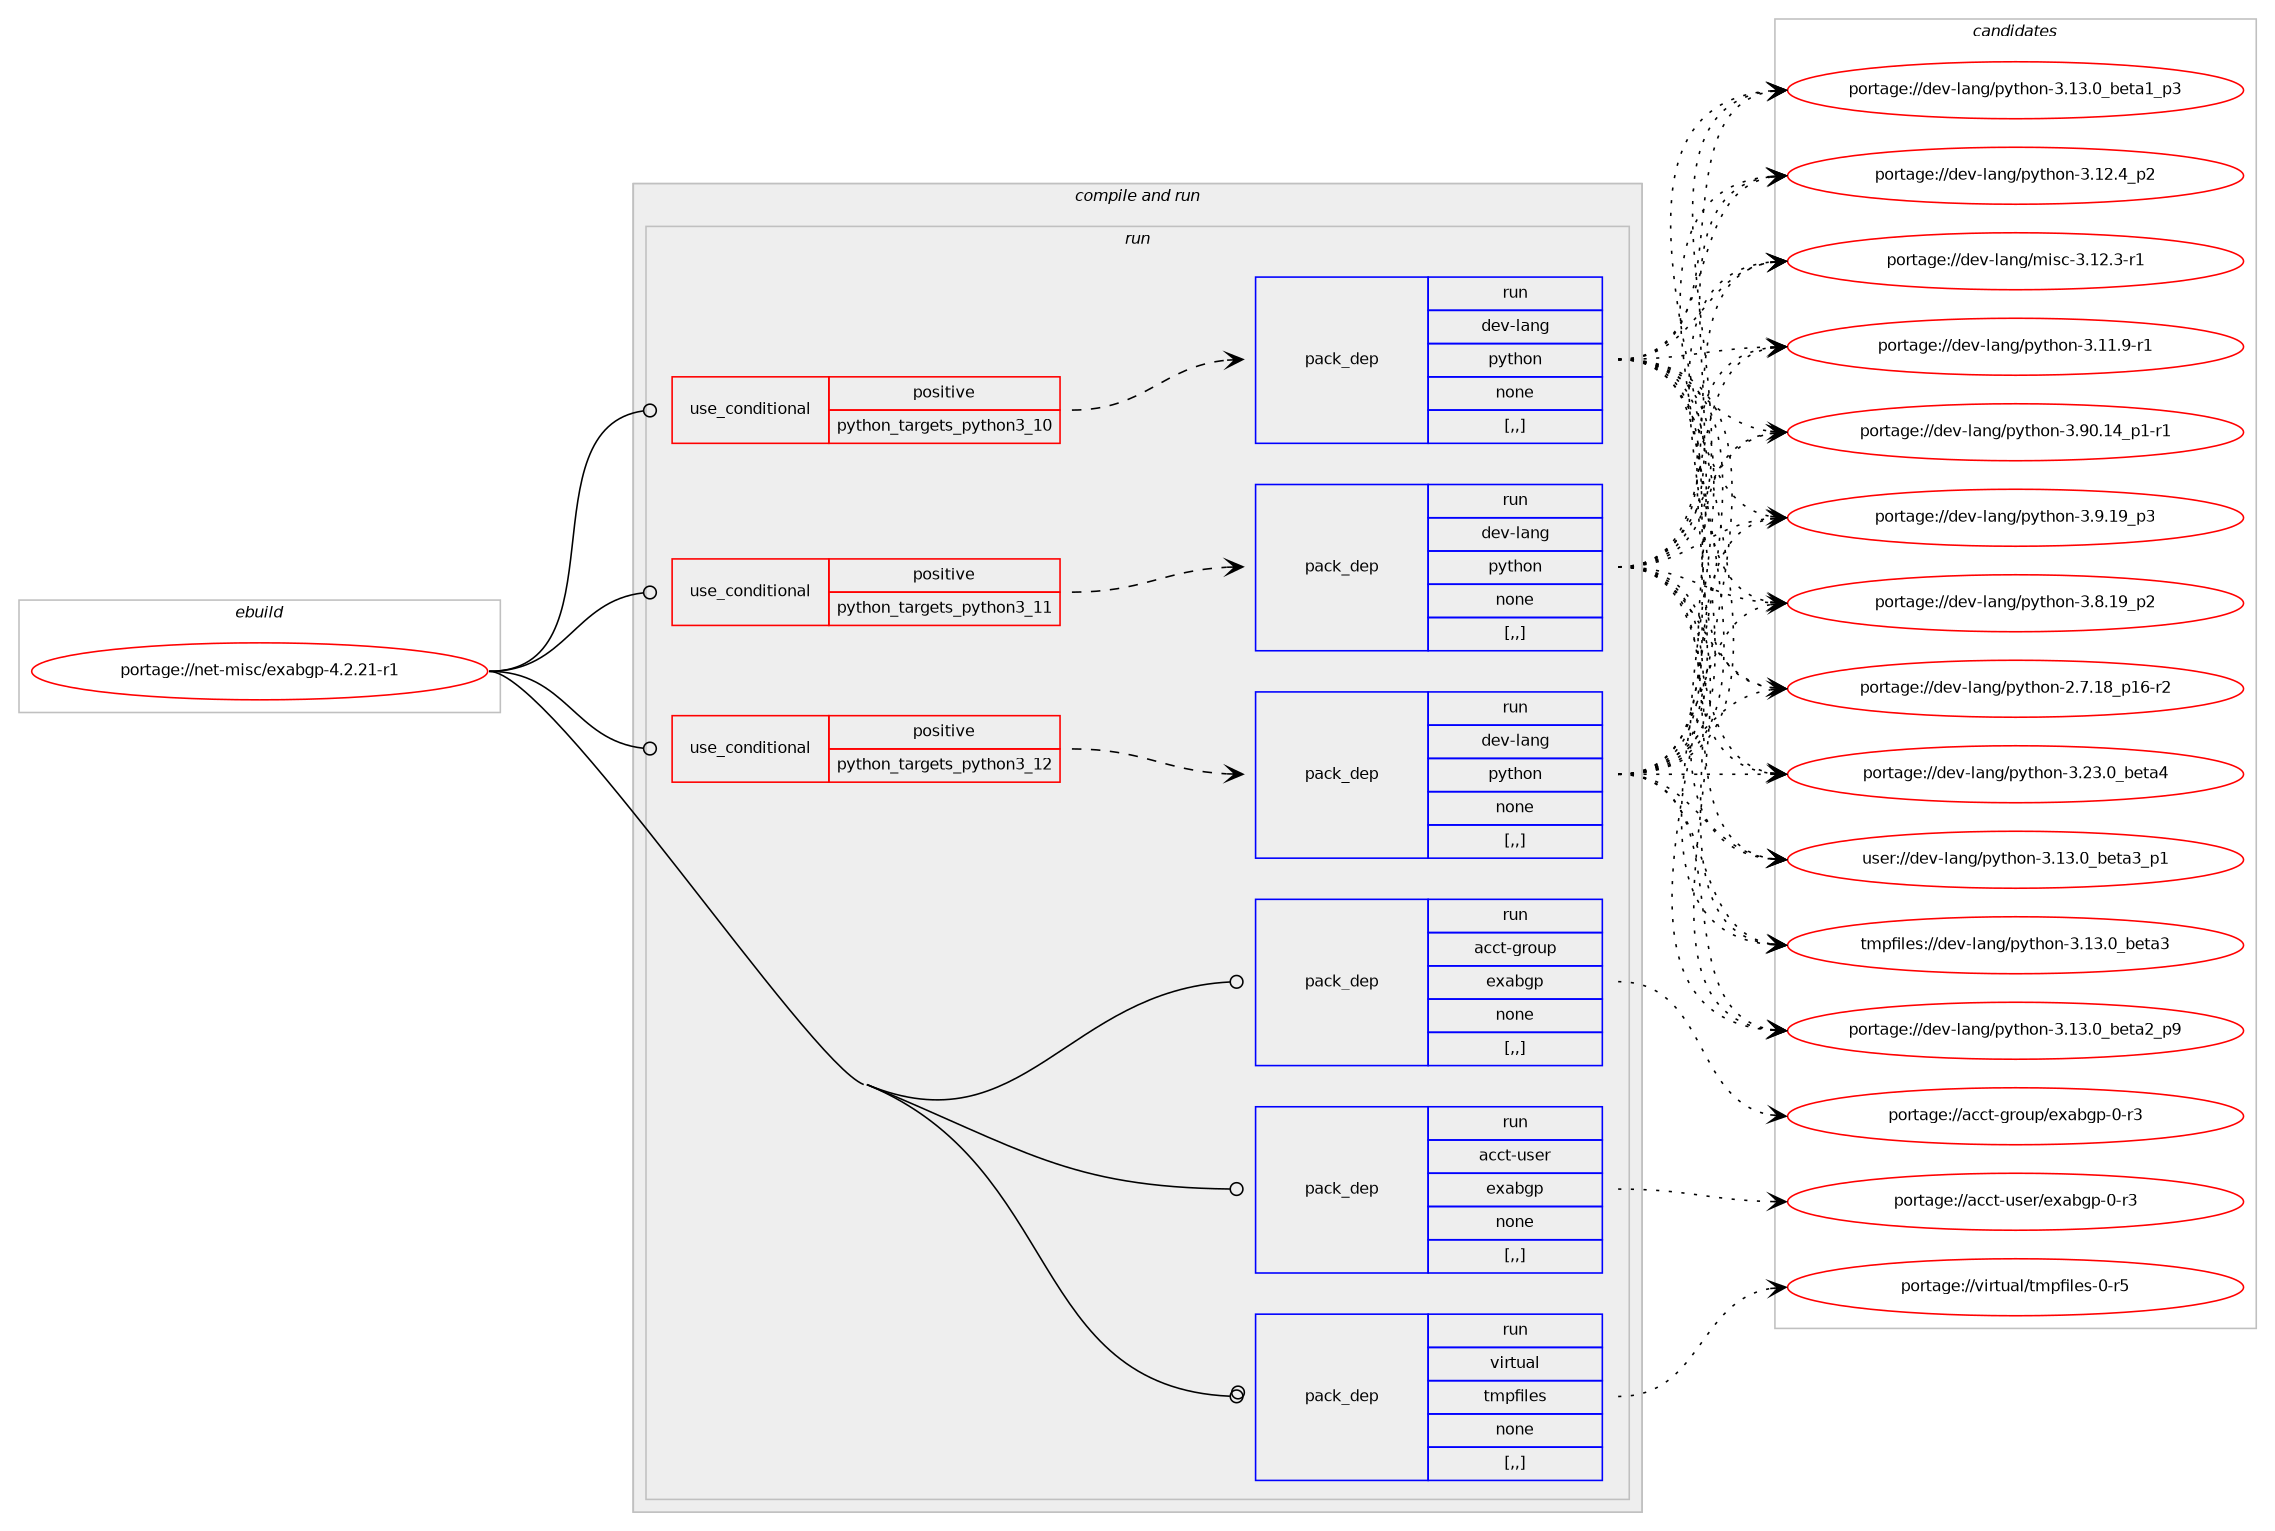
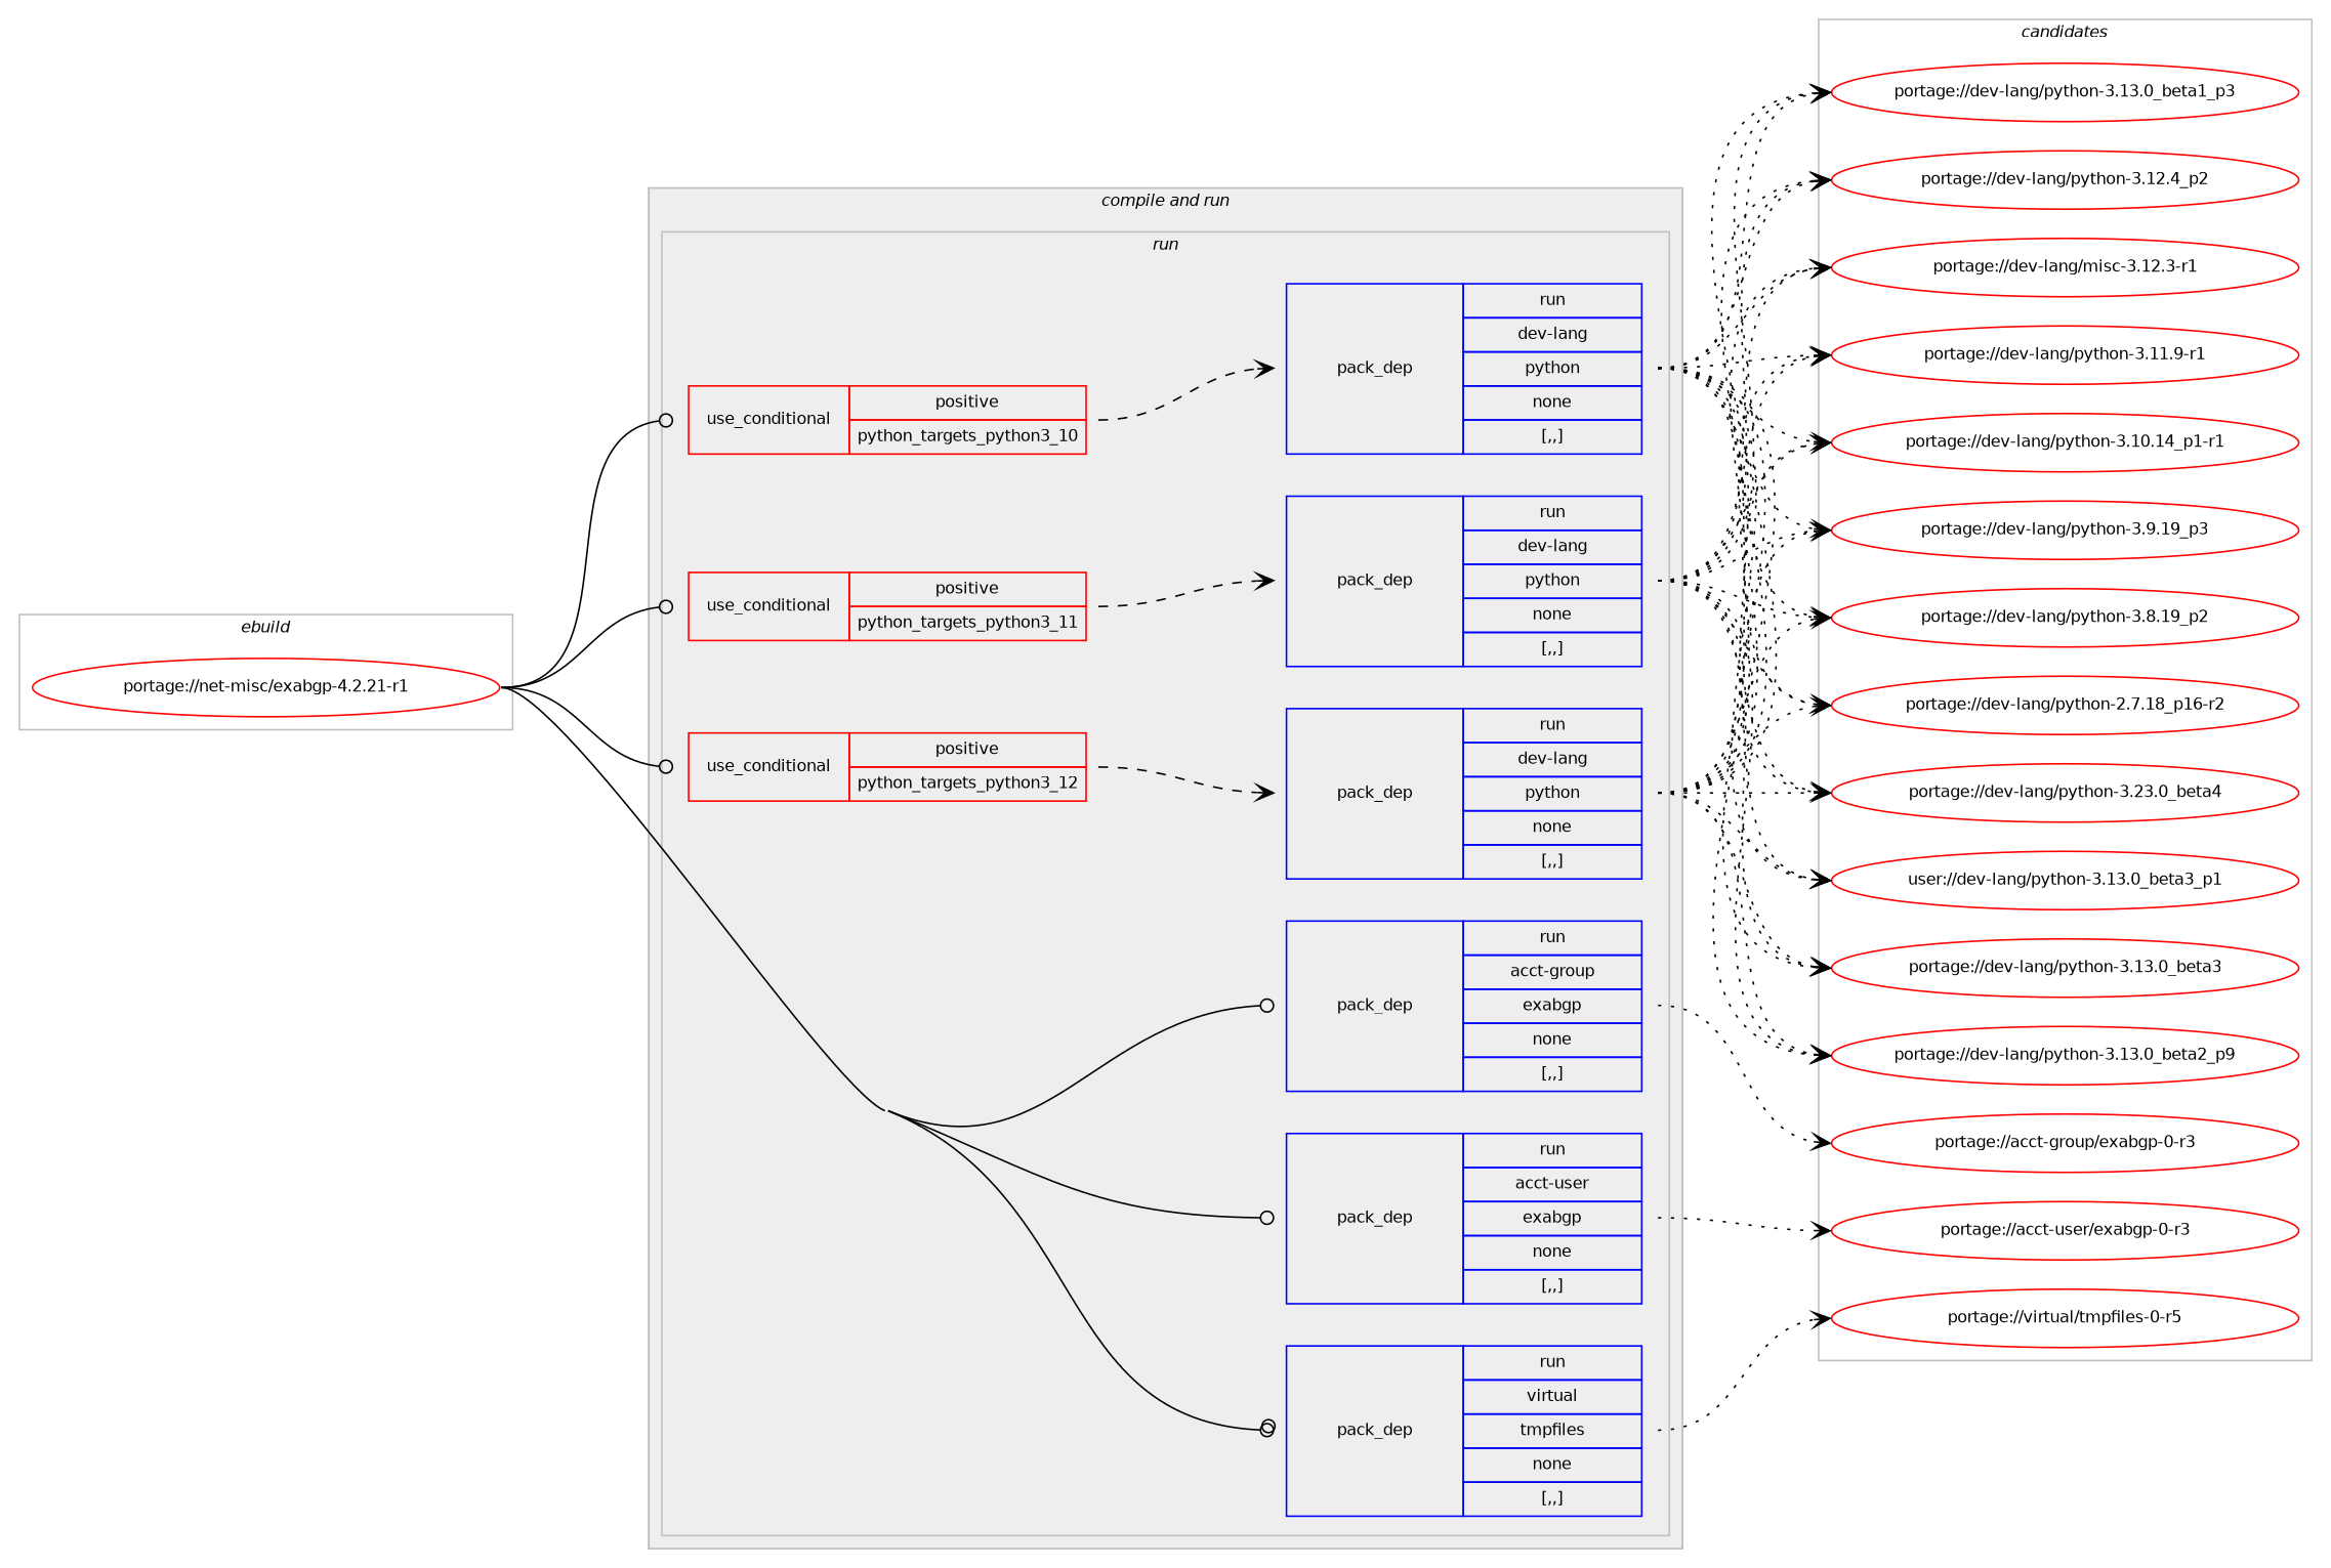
  digraph {
    compound=true
    concentrate=true
    fontname=Helvetica
    fontsize=10
    newrank=true
    rankdir=LR
    ranksep=1.5
    node [color=red fontname=Helvetica fontsize=10]
    edge [arrowhead=vee headport=w style=dotted tailport=e weight=100]
    n1 [label="portage://net-misc/exabgp-4.2.21-r1" width=4]
    n2 [color=blue label=<<TABLE BORDER="0" CELLBORDER="1" CELLSPACING="0" CELLPADDING="4" WIDTH="220"><TR><TD ROWSPAN="6" CELLPADDING="30">pack_dep</TD></TR><TR><TD WIDTH="110">run</TD></TR><TR><TD>dev-lang</TD></TR><TR><TD>python</TD></TR><TR><TD>none</TD></TR><TR><TD>[,,]</TD></TR></TABLE>> shape=none]
    n3 [label=<<TABLE BORDER="0" CELLBORDER="1" CELLSPACING="0" CELLPADDING="4"><TR><TD ROWSPAN="3" CELLPADDING="10">use_conditional</TD></TR><TR><TD>positive</TD></TR><TR><TD>python_targets_python3_10</TD></TR></TABLE>> shape=none]
    n4 [color=blue label=<<TABLE BORDER="0" CELLBORDER="1" CELLSPACING="0" CELLPADDING="4" WIDTH="220"><TR><TD ROWSPAN="6" CELLPADDING="30">pack_dep</TD></TR><TR><TD WIDTH="110">run</TD></TR><TR><TD>dev-lang</TD></TR><TR><TD>python</TD></TR><TR><TD>none</TD></TR><TR><TD>[,,]</TD></TR></TABLE>> shape=none]
    n5 [label=<<TABLE BORDER="0" CELLBORDER="1" CELLSPACING="0" CELLPADDING="4"><TR><TD ROWSPAN="3" CELLPADDING="10">use_conditional</TD></TR><TR><TD>positive</TD></TR><TR><TD>python_targets_python3_11</TD></TR></TABLE>> shape=none]
    n6 [color=blue label=<<TABLE BORDER="0" CELLBORDER="1" CELLSPACING="0" CELLPADDING="4" WIDTH="220"><TR><TD ROWSPAN="6" CELLPADDING="30">pack_dep</TD></TR><TR><TD WIDTH="110">run</TD></TR><TR><TD>dev-lang</TD></TR><TR><TD>python</TD></TR><TR><TD>none</TD></TR><TR><TD>[,,]</TD></TR></TABLE>> shape=none]
    n7 [label=<<TABLE BORDER="0" CELLBORDER="1" CELLSPACING="0" CELLPADDING="4"><TR><TD ROWSPAN="3" CELLPADDING="10">use_conditional</TD></TR><TR><TD>positive</TD></TR><TR><TD>python_targets_python3_12</TD></TR></TABLE>> shape=none]
    n8 [color=blue label=<<TABLE BORDER="0" CELLBORDER="1" CELLSPACING="0" CELLPADDING="4" WIDTH="220"><TR><TD ROWSPAN="6" CELLPADDING="30">pack_dep</TD></TR><TR><TD WIDTH="110">run</TD></TR><TR><TD>acct-group</TD></TR><TR><TD>exabgp</TD></TR><TR><TD>none</TD></TR><TR><TD>[,,]</TD></TR></TABLE>> shape=none]
    n9 [color=blue label=<<TABLE BORDER="0" CELLBORDER="1" CELLSPACING="0" CELLPADDING="4" WIDTH="220"><TR><TD ROWSPAN="6" CELLPADDING="30">pack_dep</TD></TR><TR><TD WIDTH="110">run</TD></TR><TR><TD>acct-user</TD></TR><TR><TD>exabgp</TD></TR><TR><TD>none</TD></TR><TR><TD>[,,]</TD></TR></TABLE>> shape=none]
    n10 [color=blue label=<<TABLE BORDER="0" CELLBORDER="1" CELLSPACING="0" CELLPADDING="4" WIDTH="220"><TR><TD ROWSPAN="6" CELLPADDING="30">pack_dep</TD></TR><TR><TD WIDTH="110">run</TD></TR><TR><TD>virtual</TD></TR><TR><TD>tmpfiles</TD></TR><TR><TD>none</TD></TR><TR><TD>[,,]</TD></TR></TABLE>> shape=none]
    n11 [label="portage://dev-lang/python-3.23.0_beta4" width=4]
    n12 [label="user://dev-lang/python-3.13.0_beta3_p1" width=4]
-   n13 [label="tmpfiles://dev-lang/python-3.13.0_beta3" width=4]
+   n13 [label="portage://dev-lang/python-3.13.0_beta3" width=4]
    n14 [label="portage://dev-lang/python-3.13.0_beta2_p9" width=4]
    n15 [label="portage://dev-lang/python-3.13.0_beta1_p3" width=4]
    n16 [label="portage://dev-lang/python-3.12.4_p2" width=4]
    n17 [label="portage://dev-lang/misc-3.12.3-r1" width=4]
    n18 [label="portage://dev-lang/python-3.11.9-r1" width=4]
-   n19 [label="portage://dev-lang/python-3.90.14_p1-r1" width=4]
+   n19 [label="portage://dev-lang/python-3.10.14_p1-r1" width=4]
    n20 [label="portage://dev-lang/python-3.9.19_p3" width=4]
    n21 [label="portage://dev-lang/python-3.8.19_p2" width=4]
    n22 [label="portage://dev-lang/python-2.7.18_p16-r2" width=4]
    n23 [label="portage://acct-group/exabgp-0-r3" width=4]
    n24 [label="portage://acct-user/exabgp-0-r3" width=4]
    n25 [label="portage://virtual/tmpfiles-0-r5" width=4]
    subgraph cluster_1 {
      color=gray
      label=<<i>ebuild</i>>
      n1
    }
    subgraph cluster_2 {
      color=gray
      label=<<i>dependencies</i>>
      subgraph cluster_3 {
        color=gray
        fillcolor="#eeeeee"
        label=<<i>compile</i>>
        style=filled
      }
      subgraph cluster_4 {
        color=gray
        fillcolor="#eeeeee"
        label=<<i>compile and run</i>>
        style=filled
      }
      subgraph cluster_5 {
        color=gray
        fillcolor="#eeeeee"
        label=<<i>run</i>>
        style=filled
        subgraph sub_6 {
          color=gray
          fillcolor="#eeeeee"
          label=<<i>run</i>>
          style=filled
          n3
          subgraph sub_7 {
            color=gray
            fillcolor="#eeeeee"
            label=<<i>run</i>>
            style=filled
            n2
          }
        }
        subgraph sub_8 {
          color=gray
          fillcolor="#eeeeee"
          label=<<i>run</i>>
          style=filled
          n5
          subgraph sub_9 {
            color=gray
            fillcolor="#eeeeee"
            label=<<i>run</i>>
            style=filled
            n4
          }
        }
        subgraph sub_10 {
          color=gray
          fillcolor="#eeeeee"
          label=<<i>run</i>>
          style=filled
          n7
          subgraph sub_11 {
            color=gray
            fillcolor="#eeeeee"
            label=<<i>run</i>>
            style=filled
            n6
          }
        }
        subgraph sub_12 {
          color=gray
          fillcolor="#eeeeee"
          label=<<i>run</i>>
          style=filled
          n8
        }
        subgraph sub_13 {
          color=gray
          fillcolor="#eeeeee"
          label=<<i>run</i>>
          style=filled
          n9
        }
        subgraph sub_14 {
          color=gray
          fillcolor="#eeeeee"
          label=<<i>run</i>>
          style=filled
          n10
        }
      }
    }
    subgraph cluster_15 {
      color=gray
      label=<<i>candidates</i>>
      rank=same
      subgraph sub_16 {
        color=black
        label=<<i>candidates</i>>
        nodesep=1
        rank=same
        n11
        n12
        n13
        n14
        n15
        n16
        n17
        n18
        n19
        n20
        n21
        n22
      }
      subgraph sub_17 {
        color=black
        label=<<i>candidates</i>>
        nodesep=1
        rank=same
        n11
        n12
        n13
        n14
        n15
        n16
        n17
        n18
        n19
        n20
        n21
        n22
      }
      subgraph sub_18 {
        color=black
        label=<<i>candidates</i>>
        nodesep=1
        rank=same
        n11
        n12
        n13
        n14
        n15
        n16
        n17
        n18
        n19
        n20
        n21
        n22
      }
      subgraph sub_19 {
        color=black
        label=<<i>candidates</i>>
        nodesep=1
        rank=same
        n23
      }
      subgraph sub_20 {
        color=black
        label=<<i>candidates</i>>
        nodesep=1
        rank=same
        n24
      }
      subgraph sub_21 {
        color=black
        label=<<i>candidates</i>>
        nodesep=1
        rank=same
        n25
      }
    }
    n1 -> n3 [arrowhead=odot style=solid weight=20]
    n1 -> n5 [arrowhead=odot style=solid weight=20]
    n1 -> n7 [arrowhead=odot style=solid weight=20]
    n1 -> n8 [arrowhead=odot style=solid weight=20]
    n1 -> n9 [arrowhead=odot style=solid weight=20]
    n1 -> n10 [arrowhead=odot style=solid weight=20]
    n2 -> n11
    n2 -> n12
    n2 -> n13
    n2 -> n14
    n2 -> n15
    n2 -> n16
    n2 -> n17
    n2 -> n18
    n2 -> n19
    n2 -> n20
    n2 -> n21
    n2 -> n22
    n3 -> n2 [style=dashed weight=20]
    n4 -> n11
    n4 -> n12
    n4 -> n13
    n4 -> n14
    n4 -> n15
    n4 -> n16
    n4 -> n17
    n4 -> n18
    n4 -> n19
    n4 -> n20
    n4 -> n21
    n4 -> n22
    n5 -> n4 [style=dashed weight=20]
    n6 -> n11
    n6 -> n12
    n6 -> n13
    n6 -> n14
    n6 -> n15
    n6 -> n16
    n6 -> n17
    n6 -> n18
    n6 -> n19
    n6 -> n20
    n6 -> n21
    n6 -> n22
    n7 -> n6 [style=dashed weight=20]
    n8 -> n23
    n9 -> n24
    n10 -> n25
  }
